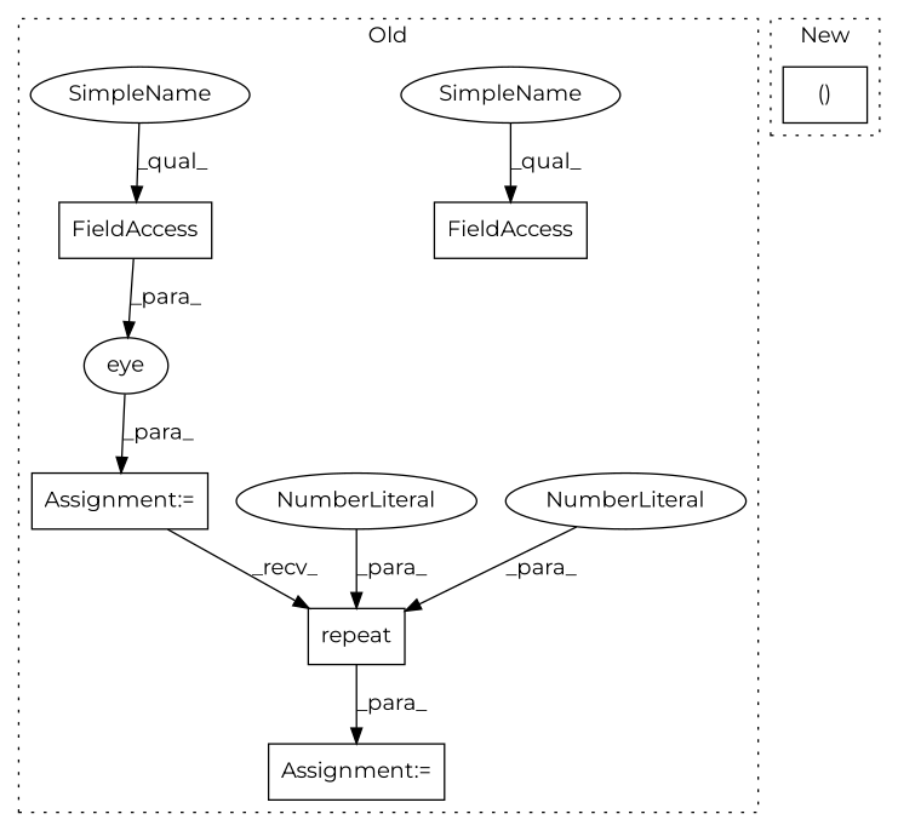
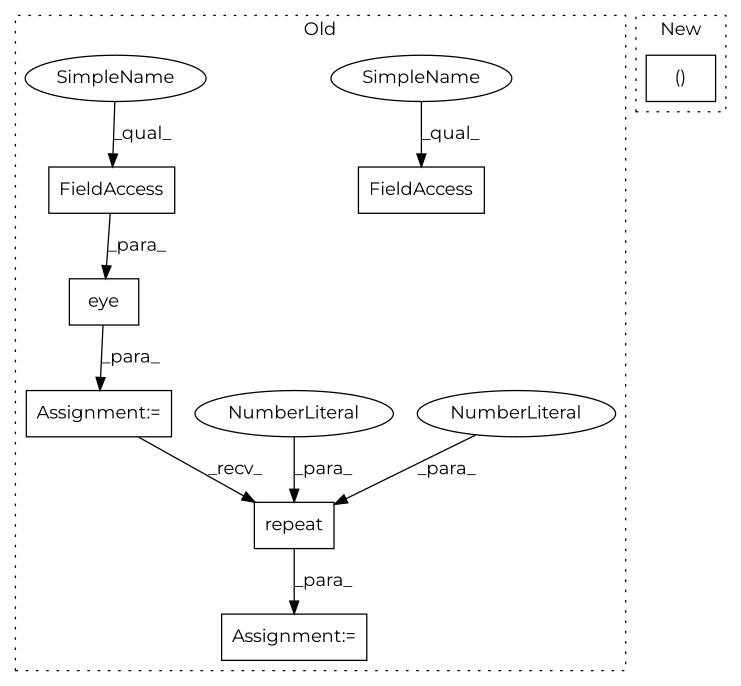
  digraph {
    fontname=Montserrat
    node [a=32 l=1 s=1455 shape=box fontname=Montserrat]
    edge [fontname=Montserrat]
    n1 [l="7,1" label=repeat s="1597,1624"]
    n2 [a=7 label="Assignment:=" s=1634]
    n3 [a=34 label=NumberLiteral s=1621 shape=ellipse]
    n4 [a=34 label=NumberLiteral s=1623 shape=ellipse]
    n5 [a=7 label="Assignment:=" s=1430]
-   n6 [l="4,1" label=eye s="1437,1475" shape=ellipse]
+   n6 [l="4,1" label=eye s="1437,1475"]
    n7 [a=22 l=9 label=FieldAccess]
    n8 [a=22 l=9 label=FieldAccess s=1700]
    n9 [a=42 l=3 label=SimpleName s=1700 shape=ellipse]
    n10 [a=42 l=3 label=SimpleName shape=ellipse]
    n11 [a=106 l=62 label="()" s=1528]
    subgraph cluster_1 {
      label=Old
      style=dotted
      n1
      n2
      n3
      n4
      n5
      n6
      n7
      n8
      n9
      n10
    }
    subgraph cluster_2 {
      label=New
      style=dotted
      n11
    }
    n1 -> n2 [label=_para_]
    n3 -> n1 [label=_para_]
    n4 -> n1 [label=_para_]
    n5 -> n1 [label=_recv_]
    n6 -> n5 [label=_para_]
    n7 -> n6 [label=_para_]
    n9 -> n8 [label=_qual_]
    n10 -> n7 [label=_qual_]
  }
